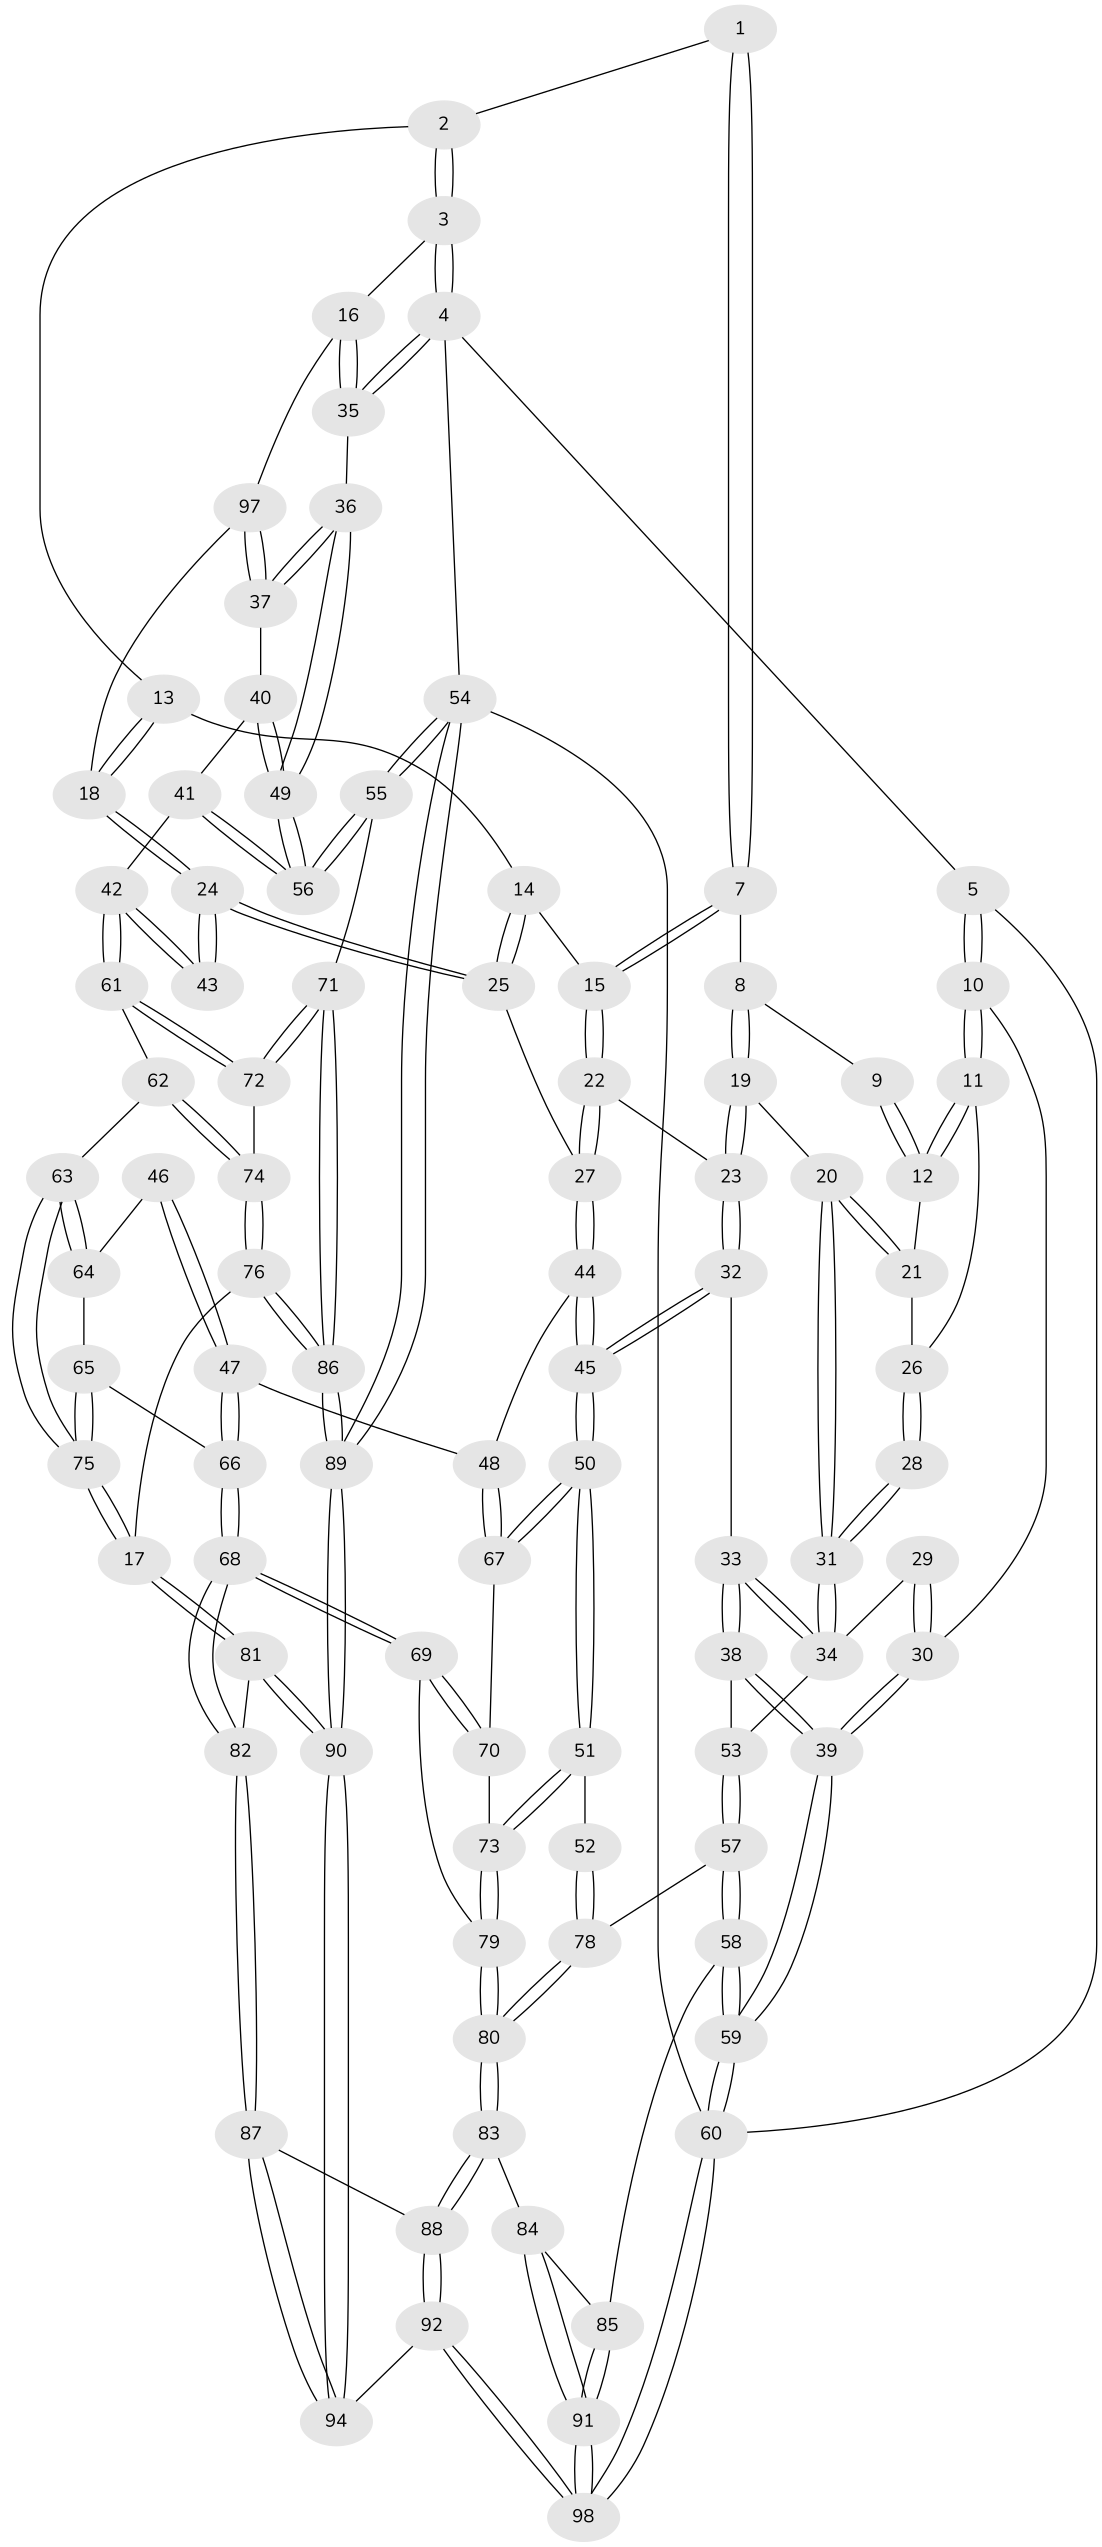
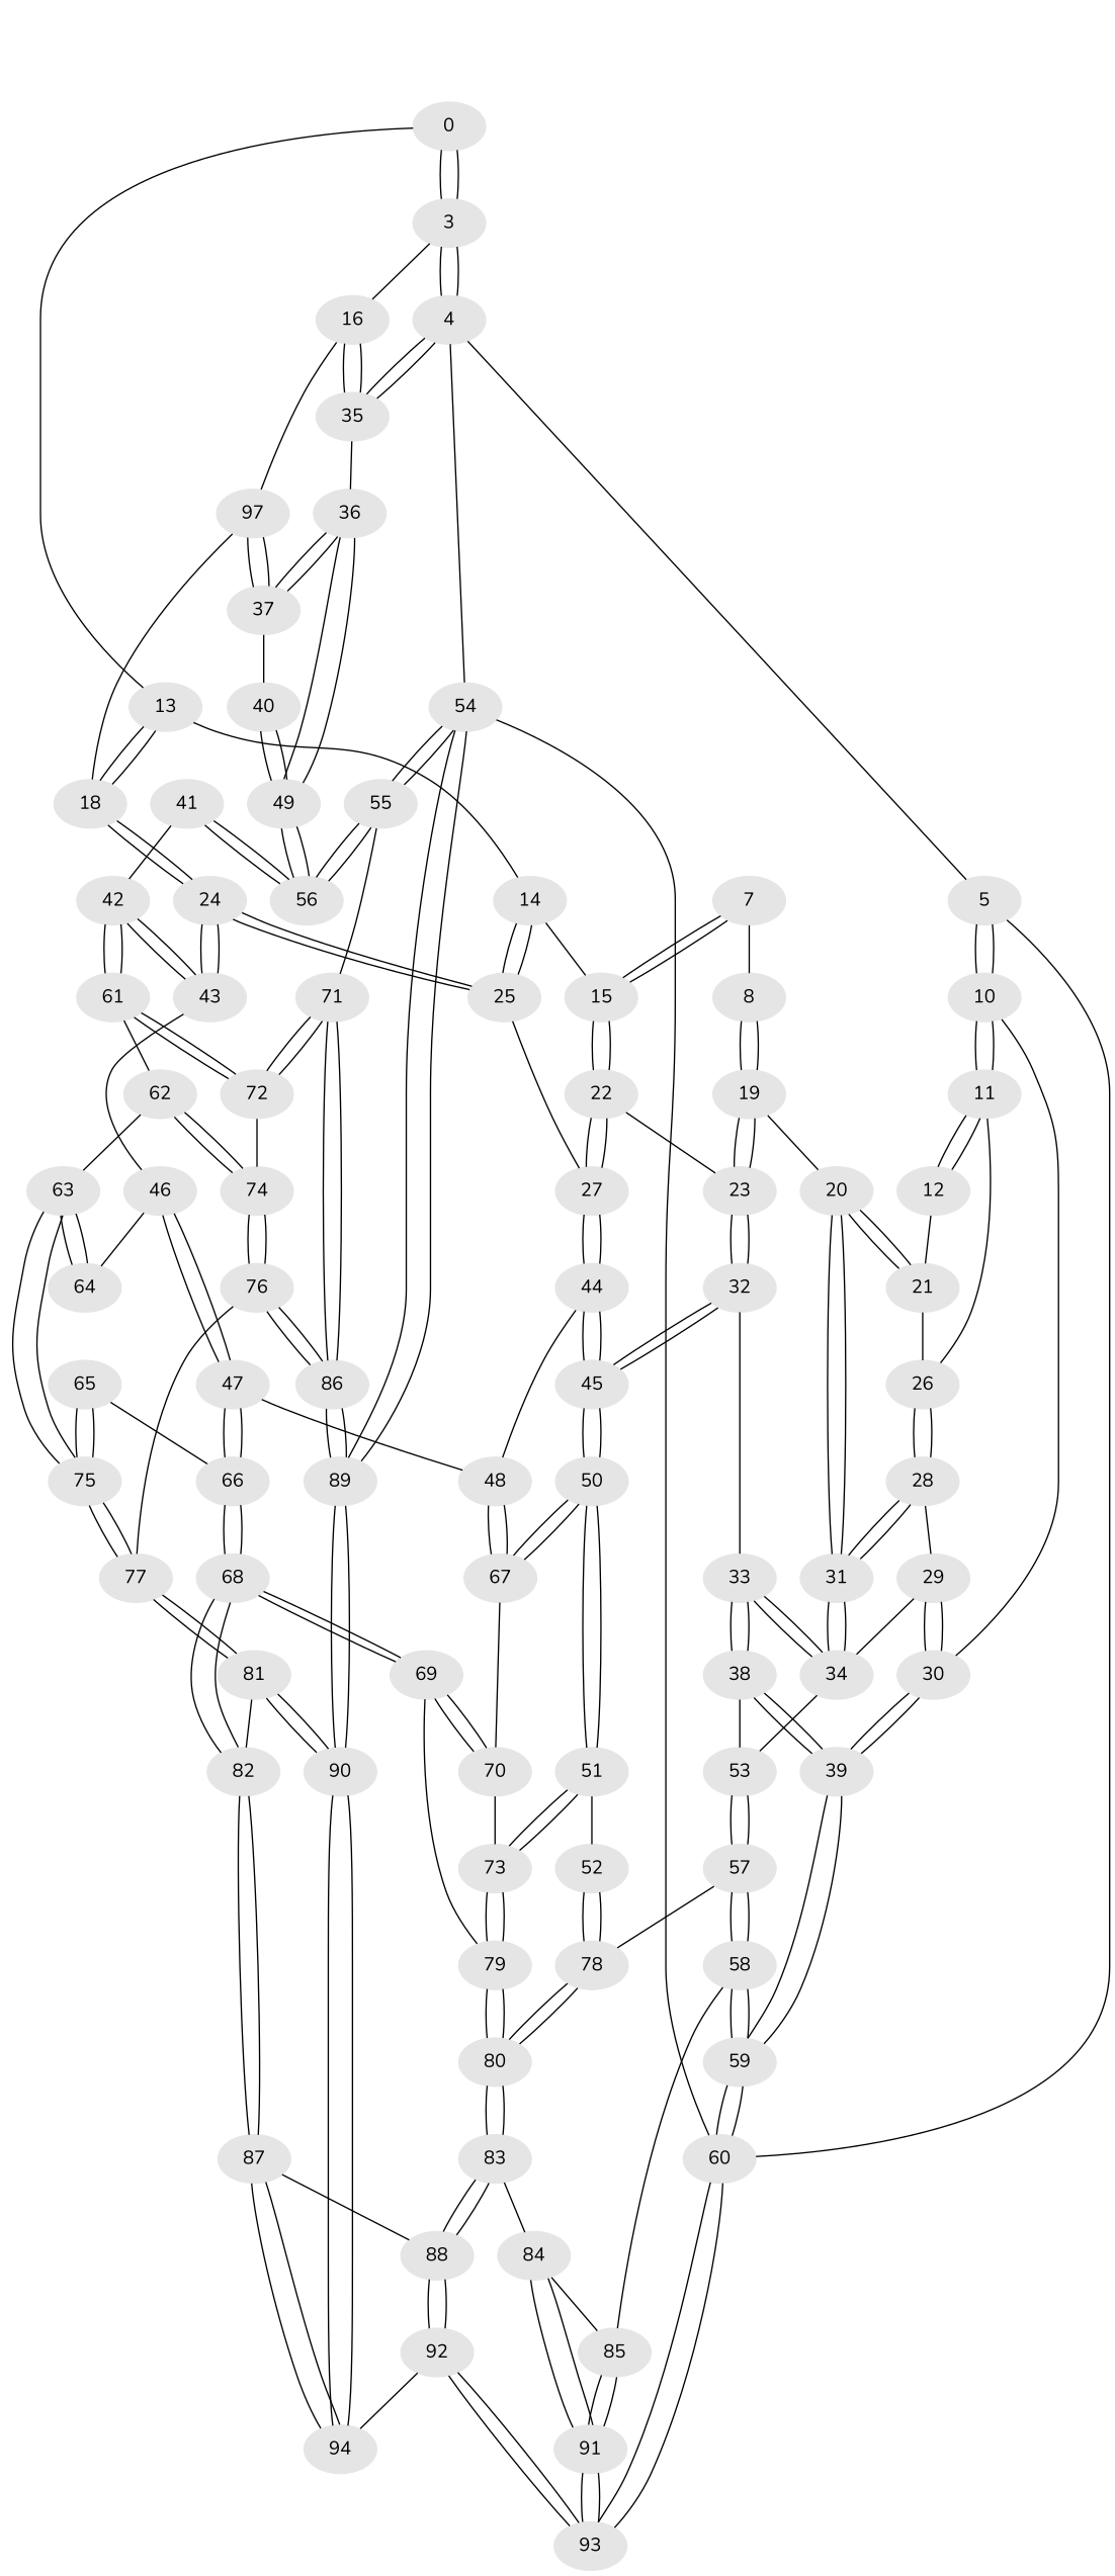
  graph {
    fontname=Nunito
    node [color=gray90 fontname=Nunito style=filled]
    edge [fontname=Nunito]
-   1
-   2
+   2 [label=0]
    7
    3
    13
    8
    15
    4
    16
    14
    18
    5
    35
    54
    n15 [label=97]
    10
    60
    36
    55
    89
    11
    30
-   93 [label=98]
-   9
+   93
    12
    19
    22
    20
    23
    21
    26
    39
    28
    25
    24
    27
    37
    40
    43
    31
    32
    34
    44
    33
    45
    46
    29
    48
    53
    59
    38
    50
    49
    56
    41
    57
    42
    61
    62
    72
    47
    64
    67
    51
    66
    65
    68
    70
    52
    73
    78
    79
    80
    58
    71
    90
    86
    85
    91
    63
    74
    75
    76
-   77 [label=17]
+   77
    69
    82
    87
    81
    83
    84
    88
    94
    92
-   1 -- 2
-   1 -- 7
-   1 -- 7
    2 -- 3
    2 -- 3
    2 -- 13
    7 -- 8
    7 -- 15
    7 -- 15
    3 -- 4
    3 -- 4
    3 -- 16
    13 -- 14
    13 -- 18
    13 -- 18
-   8 -- 9
    8 -- 19
    8 -- 19
    15 -- 22
    15 -- 22
    4 -- 5
    4 -- 35
    4 -- 35
    4 -- 54
    16 -- 35
    16 -- 35
    16 -- n15
    14 -- 15
    14 -- 25
    14 -- 25
    18 -- 24
    18 -- 24
    5 -- 10
    5 -- 10
    5 -- 60
    35 -- 36
    54 -- 60
    54 -- 55
    54 -- 55
    54 -- 89
    54 -- 89
    n15 -- 18
    n15 -- 37
    n15 -- 37
    10 -- 11
    10 -- 11
    10 -- 30
    60 -- 93
    60 -- 93
    36 -- 37
    36 -- 37
    36 -- 49
    36 -- 49
    55 -- 56
    55 -- 56
    55 -- 71
    89 -- 90
    89 -- 90
    11 -- 12
    11 -- 12
    11 -- 26
    30 -- 39
    30 -- 39
-   9 -- 12
-   9 -- 12
    12 -- 21
    19 -- 20
    19 -- 23
    19 -- 23
    22 -- 23
    22 -- 27
    22 -- 27
    20 -- 21
    20 -- 21
    20 -- 31
    20 -- 31
    23 -- 32
    23 -- 32
    21 -- 26
    26 -- 28
    26 -- 28
    39 -- 59
    39 -- 59
    28 -- 31
    28 -- 31
+   28 -- 29
    25 -- 27
    24 -- 25
    24 -- 25
    24 -- 43
    24 -- 43
    27 -- 44
    27 -- 44
    37 -- 40
    40 -- 49
    40 -- 49
-   40 -- 41
+   43 -- 46
    31 -- 34
    31 -- 34
    32 -- 33
    32 -- 45
    32 -- 45
    34 -- 53
    44 -- 45
    44 -- 45
    44 -- 48
    33 -- 34
    33 -- 34
    33 -- 38
    33 -- 38
    45 -- 50
    45 -- 50
    46 -- 47
    46 -- 47
    46 -- 64
    29 -- 30
    29 -- 30
    29 -- 34
    48 -- 67
    48 -- 67
    53 -- 57
    53 -- 57
    59 -- 60
    59 -- 60
    38 -- 39
    38 -- 39
    38 -- 53
    50 -- 67
    50 -- 67
    50 -- 51
    50 -- 51
    49 -- 56
    49 -- 56
    41 -- 56
    41 -- 56
    41 -- 42
    57 -- 78
    57 -- 58
    57 -- 58
    42 -- 43
    42 -- 43
    42 -- 61
    42 -- 61
    61 -- 62
    61 -- 72
    61 -- 72
    62 -- 63
    62 -- 74
    62 -- 74
    72 -- 74
    47 -- 48
    47 -- 66
    47 -- 66
-   64 -- 65
    67 -- 70
    51 -- 52
    51 -- 73
    51 -- 73
    66 -- 68
    66 -- 68
    65 -- 66
    65 -- 75
    65 -- 75
    68 -- 69
    68 -- 69
    68 -- 82
    68 -- 82
    70 -- 73
    52 -- 78
    52 -- 78
    73 -- 79
    73 -- 79
    78 -- 80
    78 -- 80
    79 -- 80
    79 -- 80
    80 -- 83
    80 -- 83
    58 -- 59
    58 -- 59
    58 -- 85
    71 -- 72
    71 -- 72
    71 -- 86
    71 -- 86
    90 -- 94
    90 -- 94
    86 -- 89
    86 -- 89
    85 -- 91
    85 -- 91
    91 -- 93
    91 -- 93
    63 -- 64
    63 -- 64
    63 -- 75
    63 -- 75
    74 -- 76
    74 -- 76
    75 -- 77
    75 -- 77
    76 -- 86
    76 -- 86
    76 -- 77
    77 -- 81
    77 -- 81
    69 -- 70
    69 -- 70
    69 -- 79
    82 -- 87
    82 -- 87
    87 -- 88
    87 -- 94
    87 -- 94
    81 -- 90
    81 -- 90
    81 -- 82
    83 -- 84
    83 -- 88
    83 -- 88
    84 -- 85
    84 -- 91
    84 -- 91
    88 -- 92
    88 -- 92
    92 -- 93
    92 -- 93
    92 -- 94
  }
